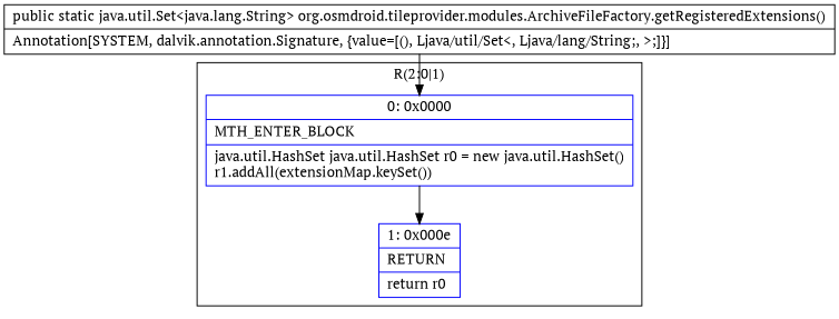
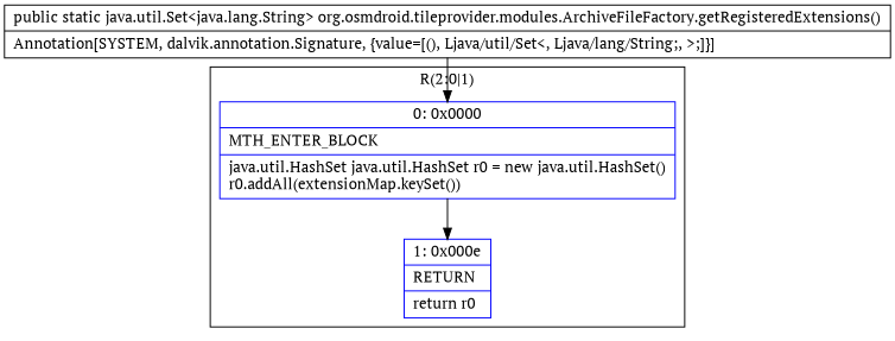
  digraph {
    fontname="PT Serif"
    node [color=blue shape=record fontname="PT Serif"]
    edge [fontname="PT Serif"]
-   n1 [label="{0\:\ 0x0000|MTH_ENTER_BLOCK\l|java.util.HashSet java.util.HashSet r0 = new java.util.HashSet()\lr1.addAll(extensionMap.keySet())\l}"]
+   n1 [label="{0\:\ 0x0000|MTH_ENTER_BLOCK\l|java.util.HashSet java.util.HashSet r0 = new java.util.HashSet()\lr0.addAll(extensionMap.keySet())\l}"]
    n2 [label="{1\:\ 0x000e|RETURN\l|return r0\l}"]
    n3 [label="{public static java.util.Set\<java.lang.String\> org.osmdroid.tileprovider.modules.ArchiveFileFactory.getRegisteredExtensions()  | Annotation[SYSTEM, dalvik.annotation.Signature, \{value=[(), Ljava\/util\/Set\<, Ljava\/lang\/String;, \>;]\}]\l}" color=""]
    subgraph cluster_1 {
      label="R(2:0|1)"
      n1
      n2
    }
    n1 -> n2
    n3 -> n1
  }
